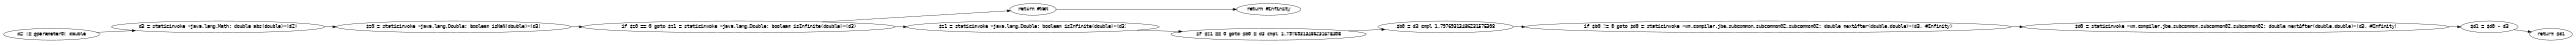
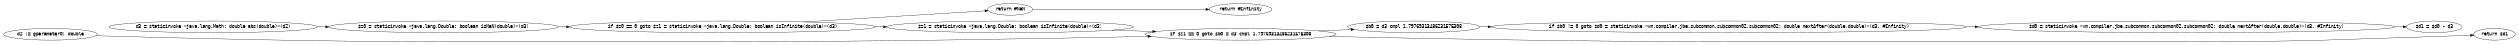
  digraph {
    fontname="DejaVu Sans Mono"
    rankdir=LR
    node [fontname="DejaVu Sans Mono"]
    edge [fontname="DejaVu Sans Mono"]
    "d2 := @parameter0: double"
    "d3 = staticinvoke <java.lang.Math: double abs(double)>(d2)"
    "$z0 = staticinvoke <java.lang.Double: boolean isNaN(double)>(d3)"
    "if $z0 == 0 goto $z1 = staticinvoke <java.lang.Double: boolean isInfinite(double)>(d3)"
    "return #NaN"
    "$z1 = staticinvoke <java.lang.Double: boolean isInfinite(double)>(d3)"
    "return #Infinity"
    "if $z1 == 0 goto $b0 = d3 cmpl 1.7976931348623157E308"
    "$b0 = d3 cmpl 1.7976931348623157E308"
    "if $b0 != 0 goto $d0 = staticinvoke <vm.compiler.jbe.subcommon.subcommon02.subcommon02: double nextAfter(double,double)>(d3, #Infinity)"
    "$d0 = staticinvoke <vm.compiler.jbe.subcommon.subcommon02.subcommon02: double nextAfter(double,double)>(d3, #Infinity)"
    "$d1 = $d0 - d3"
    "return $d1"
-   "d2 := @parameter0: double" -> "d3 = staticinvoke <java.lang.Math: double abs(double)>(d2)"
+   "d2 := @parameter0: double" -> "if $z1 == 0 goto $b0 = d3 cmpl 1.7976931348623157E308"
    "d3 = staticinvoke <java.lang.Math: double abs(double)>(d2)" -> "$z0 = staticinvoke <java.lang.Double: boolean isNaN(double)>(d3)"
    "$z0 = staticinvoke <java.lang.Double: boolean isNaN(double)>(d3)" -> "if $z0 == 0 goto $z1 = staticinvoke <java.lang.Double: boolean isInfinite(double)>(d3)"
    "if $z0 == 0 goto $z1 = staticinvoke <java.lang.Double: boolean isInfinite(double)>(d3)" -> "return #NaN"
    "if $z0 == 0 goto $z1 = staticinvoke <java.lang.Double: boolean isInfinite(double)>(d3)" -> "$z1 = staticinvoke <java.lang.Double: boolean isInfinite(double)>(d3)"
    "return #NaN" -> "return #Infinity"
    "$z1 = staticinvoke <java.lang.Double: boolean isInfinite(double)>(d3)" -> "if $z1 == 0 goto $b0 = d3 cmpl 1.7976931348623157E308"
    "if $z1 == 0 goto $b0 = d3 cmpl 1.7976931348623157E308" -> "$b0 = d3 cmpl 1.7976931348623157E308"
    "$b0 = d3 cmpl 1.7976931348623157E308" -> "if $b0 != 0 goto $d0 = staticinvoke <vm.compiler.jbe.subcommon.subcommon02.subcommon02: double nextAfter(double,double)>(d3, #Infinity)"
    "if $b0 != 0 goto $d0 = staticinvoke <vm.compiler.jbe.subcommon.subcommon02.subcommon02: double nextAfter(double,double)>(d3, #Infinity)" -> "$d0 = staticinvoke <vm.compiler.jbe.subcommon.subcommon02.subcommon02: double nextAfter(double,double)>(d3, #Infinity)"
    "$d0 = staticinvoke <vm.compiler.jbe.subcommon.subcommon02.subcommon02: double nextAfter(double,double)>(d3, #Infinity)" -> "$d1 = $d0 - d3"
-   "$d1 = $d0 - d3" -> "return $d1"
+   "if $z1 == 0 goto $b0 = d3 cmpl 1.7976931348623157E308" -> "return $d1"
  }
